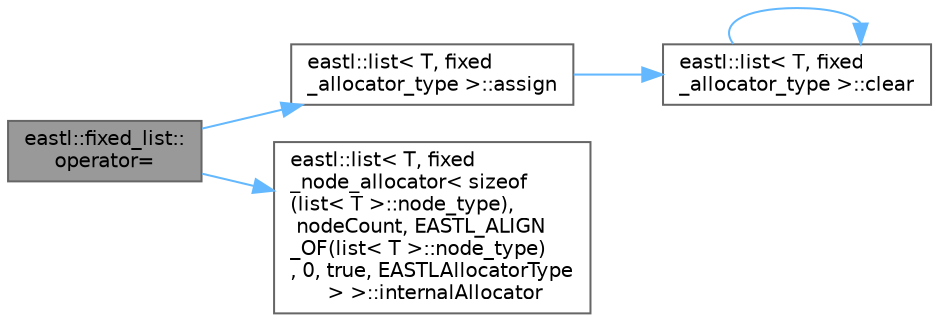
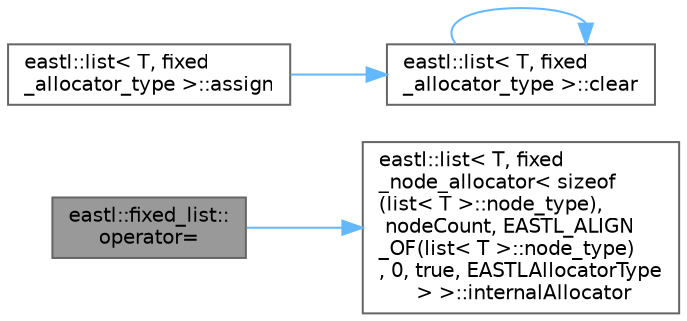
  digraph {
    rankdir=LR
    node [color=grey40 fillcolor=white fontname=Helvetica fontsize=10 shape=box style=filled]
    edge [color=steelblue1 fontname=Helvetica fontsize=10 labelfontname=Helvetica labelfontsize=10 style=solid]
    n1 [color=gray40 fillcolor=grey60 fontcolor=black height=0.2 label="eastl::fixed_list::\loperator=" width=0.4]
    n2 [height=0.2 label="eastl::list\< T, fixed\l_allocator_type \>::assign" width=0.4]
    n3 [height=0.2 label="eastl::list\< T, fixed\l_node_allocator\< sizeof\l(list\< T \>::node_type),\l nodeCount, EASTL_ALIGN\l_OF(list\< T \>::node_type)\l, 0, true, EASTLAllocatorType\l \> \>::internalAllocator" width=0.4]
    n4 [height=0.2 label="eastl::list\< T, fixed\l_allocator_type \>::clear" width=0.4]
-   n1 -> n2
    n1 -> n3
    n2 -> n4
    n4 -> n4
  }
